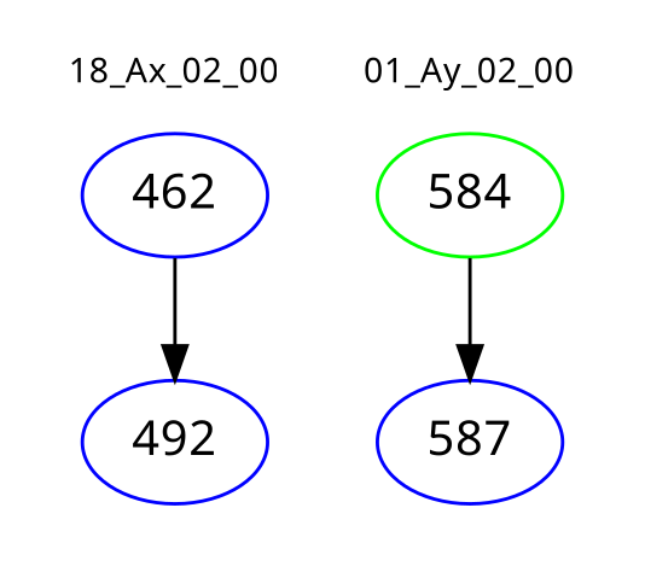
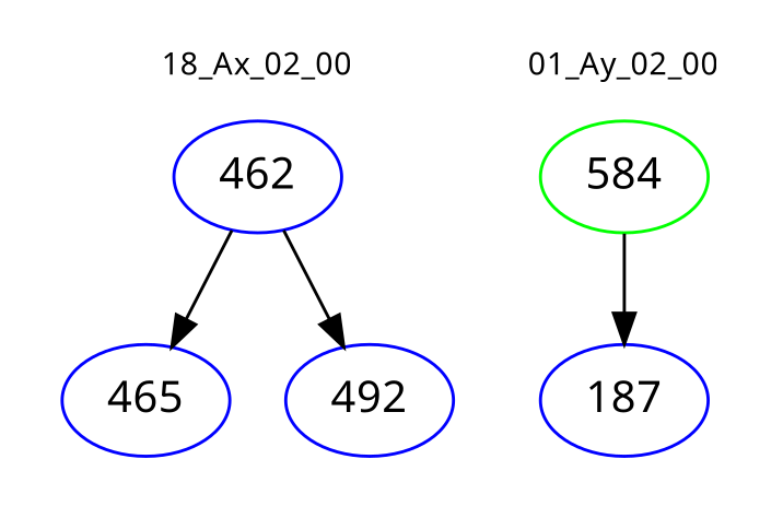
  digraph {
    fontname="Noto Sans"
    node [color=blue fontname="Noto Sans"]
    edge [color=black fontname="Noto Sans"]
    n1 [label=462]
+   n2 [label=465]
    n3 [label=492]
    n4 [color=green label=584]
-   n5 [label=587]
+   n5 [label=187]
    subgraph cluster_1 {
      color=white
      fontsize=10
      label="18_Ax_02_00"
      n1
+     n2
      n3
    }
    subgraph cluster_2 {
      color=white
      fontsize=10
      label="01_Ay_02_00"
      n4
      n5
    }
+   n1 -> n2
    n1 -> n3
    n4 -> n5
  }
